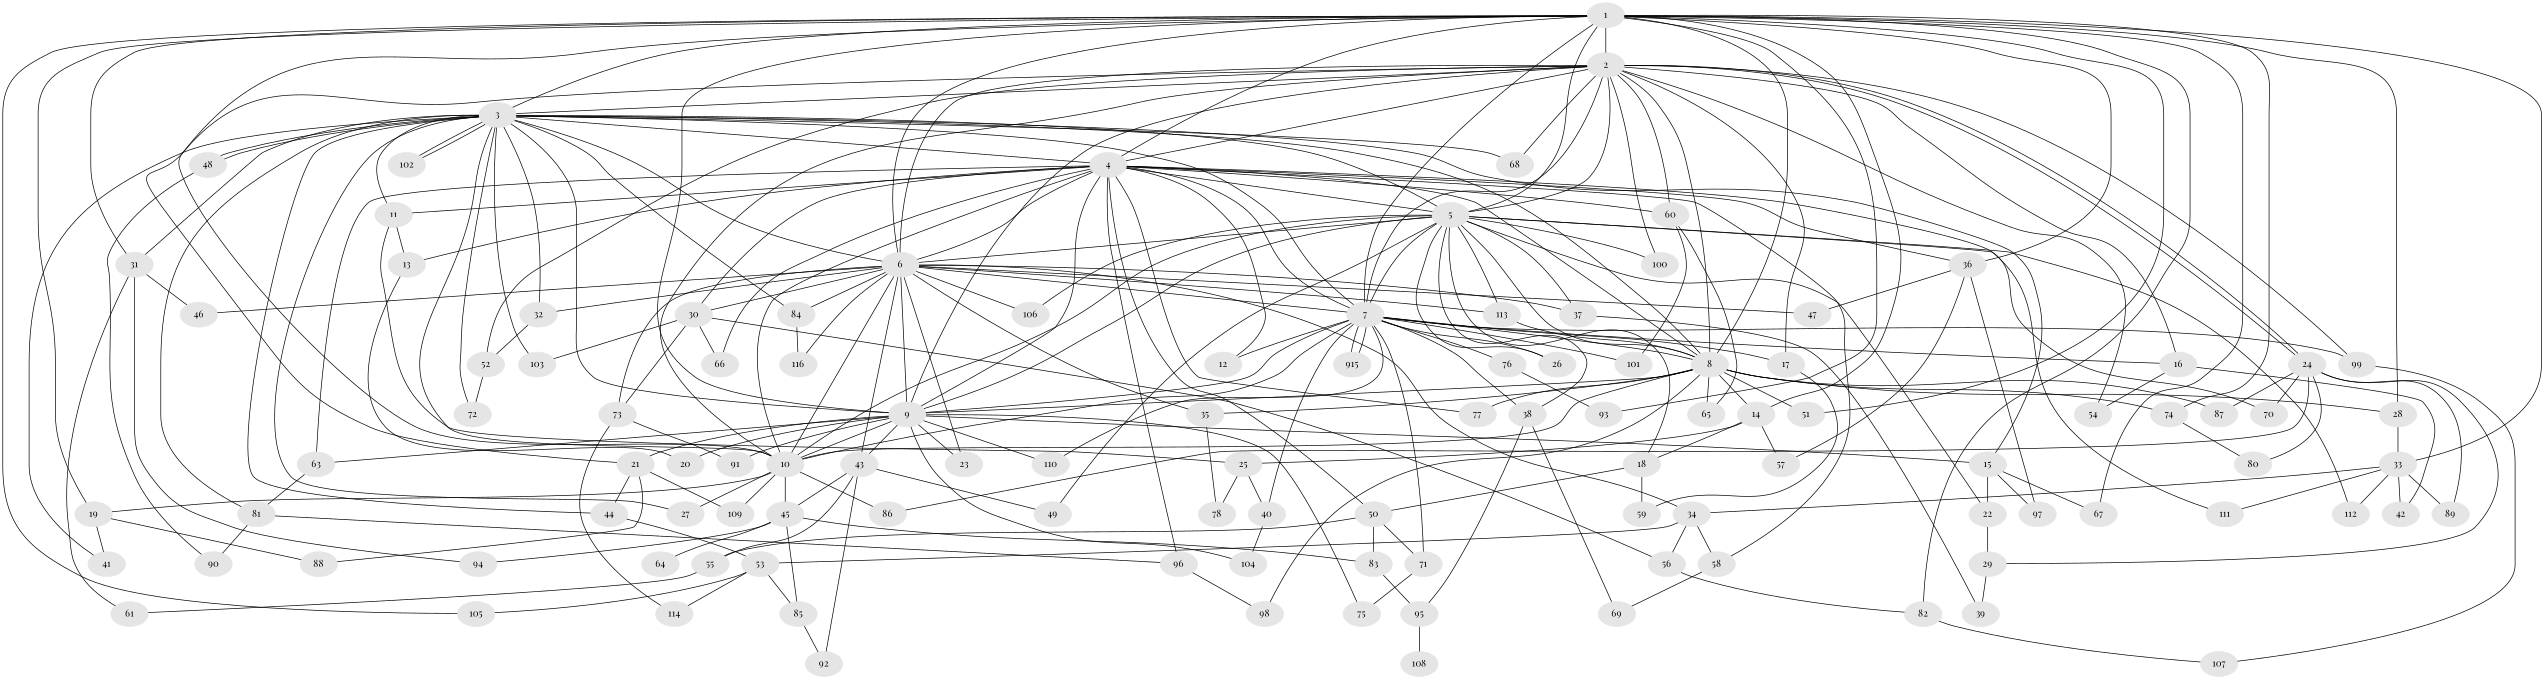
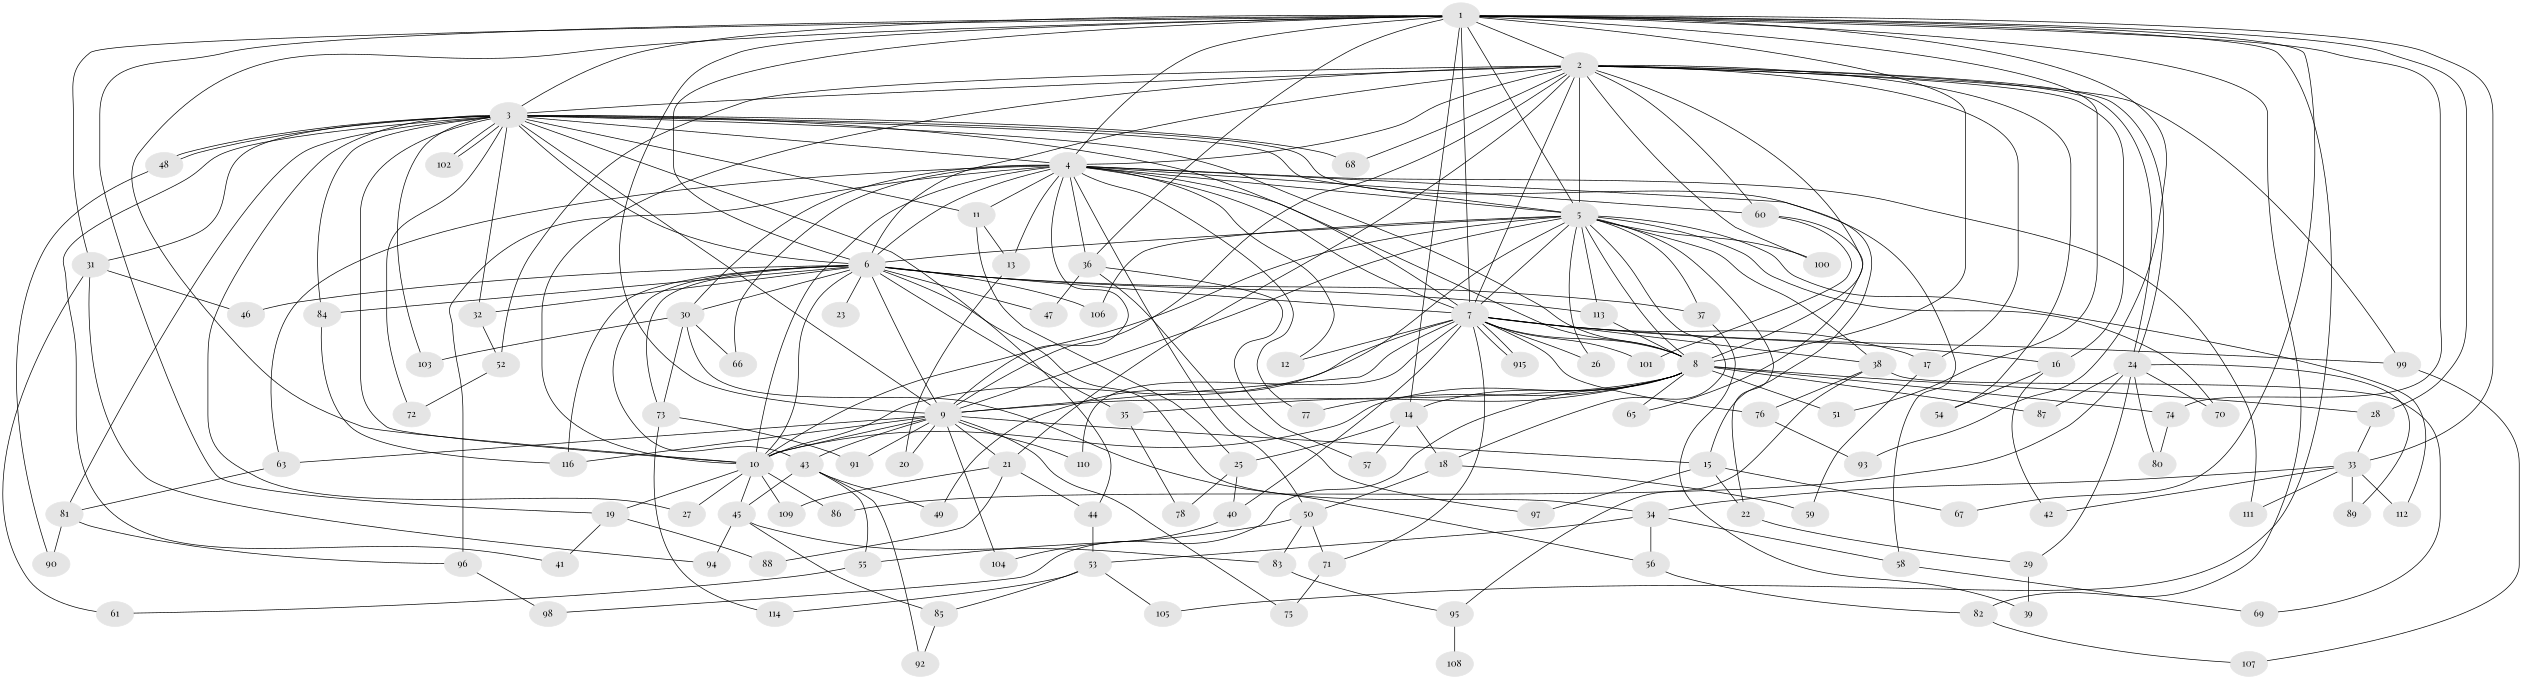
  graph {
    fontname="Playfair Display"
    node [color=gray90 fontname="Playfair Display" style=filled]
    edge [fontname="Playfair Display"]
    1
    2
    3
    4
    5
    6
    7
    8
    9
    10
    14
    19
    28
    31
    33
    36
    51
    67
    74
    82
    93
    105
    16
    17
    21
    24
    52
    54
    60
    68
    99
    100
    11
    15
    27
    32
    41
    44
    48
    72
    81
    84
    102
    103
    12
    13
    30
    50
    58
    63
    66
    77
    96
    111
    18
    22
    26
    37
    38
    49
    70
    106
    112
    113
    23
    34
    35
    43
    46
    47
    73
    116
    40
    71
    76
    101
    110
    n78 [label=915]
    65
    87
    98
    20
    75
    91
    104
    45
    86
    109
    25
    57
    88
    61
    94
    42
    89
    97
    80
    107
    59
    29
    53
    90
    56
    55
    83
    69
    39
    95
    78
    92
    114
-   64
    85
    108
    1 -- 2
    1 -- 3
    1 -- 4
    1 -- 5
    1 -- 6
    1 -- 7
    1 -- 8
    1 -- 9
    1 -- 10
    1 -- 14
    1 -- 19
    1 -- 28
    1 -- 31
    1 -- 33
    1 -- 36
    1 -- 51
    1 -- 67
    1 -- 74
    1 -- 82
    1 -- 93
    1 -- 105
    2 -- 3
    2 -- 4
    2 -- 5
    2 -- 6
    2 -- 7
    2 -- 8
    2 -- 9
    2 -- 10
    2 -- 16
    2 -- 17
    2 -- 21
    2 -- 24
    2 -- 24
    2 -- 52
    2 -- 54
    2 -- 60
    2 -- 68
    2 -- 99
    2 -- 100
    3 -- 4
    3 -- 5
    3 -- 6
    3 -- 7
    3 -- 8
    3 -- 9
    3 -- 10
    3 -- 31
    3 -- 68
    3 -- 11
    3 -- 15
    3 -- 27
    3 -- 32
    3 -- 41
    3 -- 44
    3 -- 48
    3 -- 48
    3 -- 72
    3 -- 81
    3 -- 84
    3 -- 102
    3 -- 102
    3 -- 103
    4 -- 5
    4 -- 6
    4 -- 7
    4 -- 8
    4 -- 9
    4 -- 10
    4 -- 36
    4 -- 60
    4 -- 11
    4 -- 12
    4 -- 13
    4 -- 30
    4 -- 50
    4 -- 58
    4 -- 63
    4 -- 66
    4 -- 77
    4 -- 96
    4 -- 111
    5 -- 6
    5 -- 7
    5 -- 8
    5 -- 9
    5 -- 10
    5 -- 100
    5 -- 18
    5 -- 22
    5 -- 26
    5 -- 37
    5 -- 38
    5 -- 49
    5 -- 70
    5 -- 106
    5 -- 112
    5 -- 113
    6 -- 7
    6 -- 9
    6 -- 10
    6 -- 32
    6 -- 84
    6 -- 30
    6 -- 37
    6 -- 106
    6 -- 113
    6 -- 23
    6 -- 34
    6 -- 35
    6 -- 43
    6 -- 46
    6 -- 47
    6 -- 73
    6 -- 116
    7 -- 8
    7 -- 9
    7 -- 10
    7 -- 16
    7 -- 17
    7 -- 99
    7 -- 12
    7 -- 26
    7 -- 38
    7 -- 40
    7 -- 71
    7 -- 76
    7 -- 101
    7 -- 110
    7 -- n78
    7 -- n78
    8 -- 9
    8 -- 10
    8 -- 14
    8 -- 28
    8 -- 51
    8 -- 74
    8 -- 77
    8 -- 35
    8 -- 65
    8 -- 87
    8 -- 98
    9 -- 10
    9 -- 21
    9 -- 15
    9 -- 63
-   9 -- 23
+   9 -- 116
    9 -- 43
    9 -- 110
    9 -- 20
    9 -- 75
    9 -- 91
    9 -- 104
    10 -- 19
    10 -- 27
    10 -- 45
    10 -- 86
    10 -- 109
    14 -- 18
    14 -- 25
    14 -- 57
    19 -- 41
    19 -- 88
    28 -- 33
    31 -- 46
    31 -- 61
    31 -- 94
    33 -- 111
    33 -- 112
    33 -- 34
    33 -- 42
    33 -- 89
    36 -- 47
    36 -- 57
    36 -- 97
    74 -- 80
    82 -- 107
    16 -- 54
    16 -- 42
    17 -- 59
    21 -- 44
    21 -- 109
    21 -- 88
    24 -- 70
    24 -- 87
    24 -- 86
    24 -- 89
    24 -- 80
    24 -- 29
    52 -- 72
    60 -- 101
    60 -- 65
    99 -- 107
    11 -- 13
    11 -- 25
    15 -- 67
    15 -- 22
    15 -- 97
    32 -- 52
    44 -- 53
    48 -- 90
    81 -- 96
    81 -- 90
    84 -- 116
    13 -- 20
    30 -- 103
    30 -- 66
    30 -- 73
    30 -- 56
    50 -- 71
    50 -- 55
    50 -- 83
    58 -- 69
    63 -- 81
    96 -- 98
    18 -- 50
    18 -- 59
    22 -- 29
    37 -- 39
+   38 -- 76
    38 -- 69
    38 -- 95
    113 -- 8
    34 -- 58
    34 -- 53
    34 -- 56
    35 -- 78
    43 -- 49
    43 -- 45
    43 -- 55
    43 -- 92
    73 -- 91
    73 -- 114
    40 -- 104
    71 -- 75
    76 -- 93
    45 -- 94
    45 -- 83
-   45 -- 64
    45 -- 85
    25 -- 40
    25 -- 78
    29 -- 39
    53 -- 105
    53 -- 114
    53 -- 85
    56 -- 82
    55 -- 61
    83 -- 95
    95 -- 108
    85 -- 92
  }
